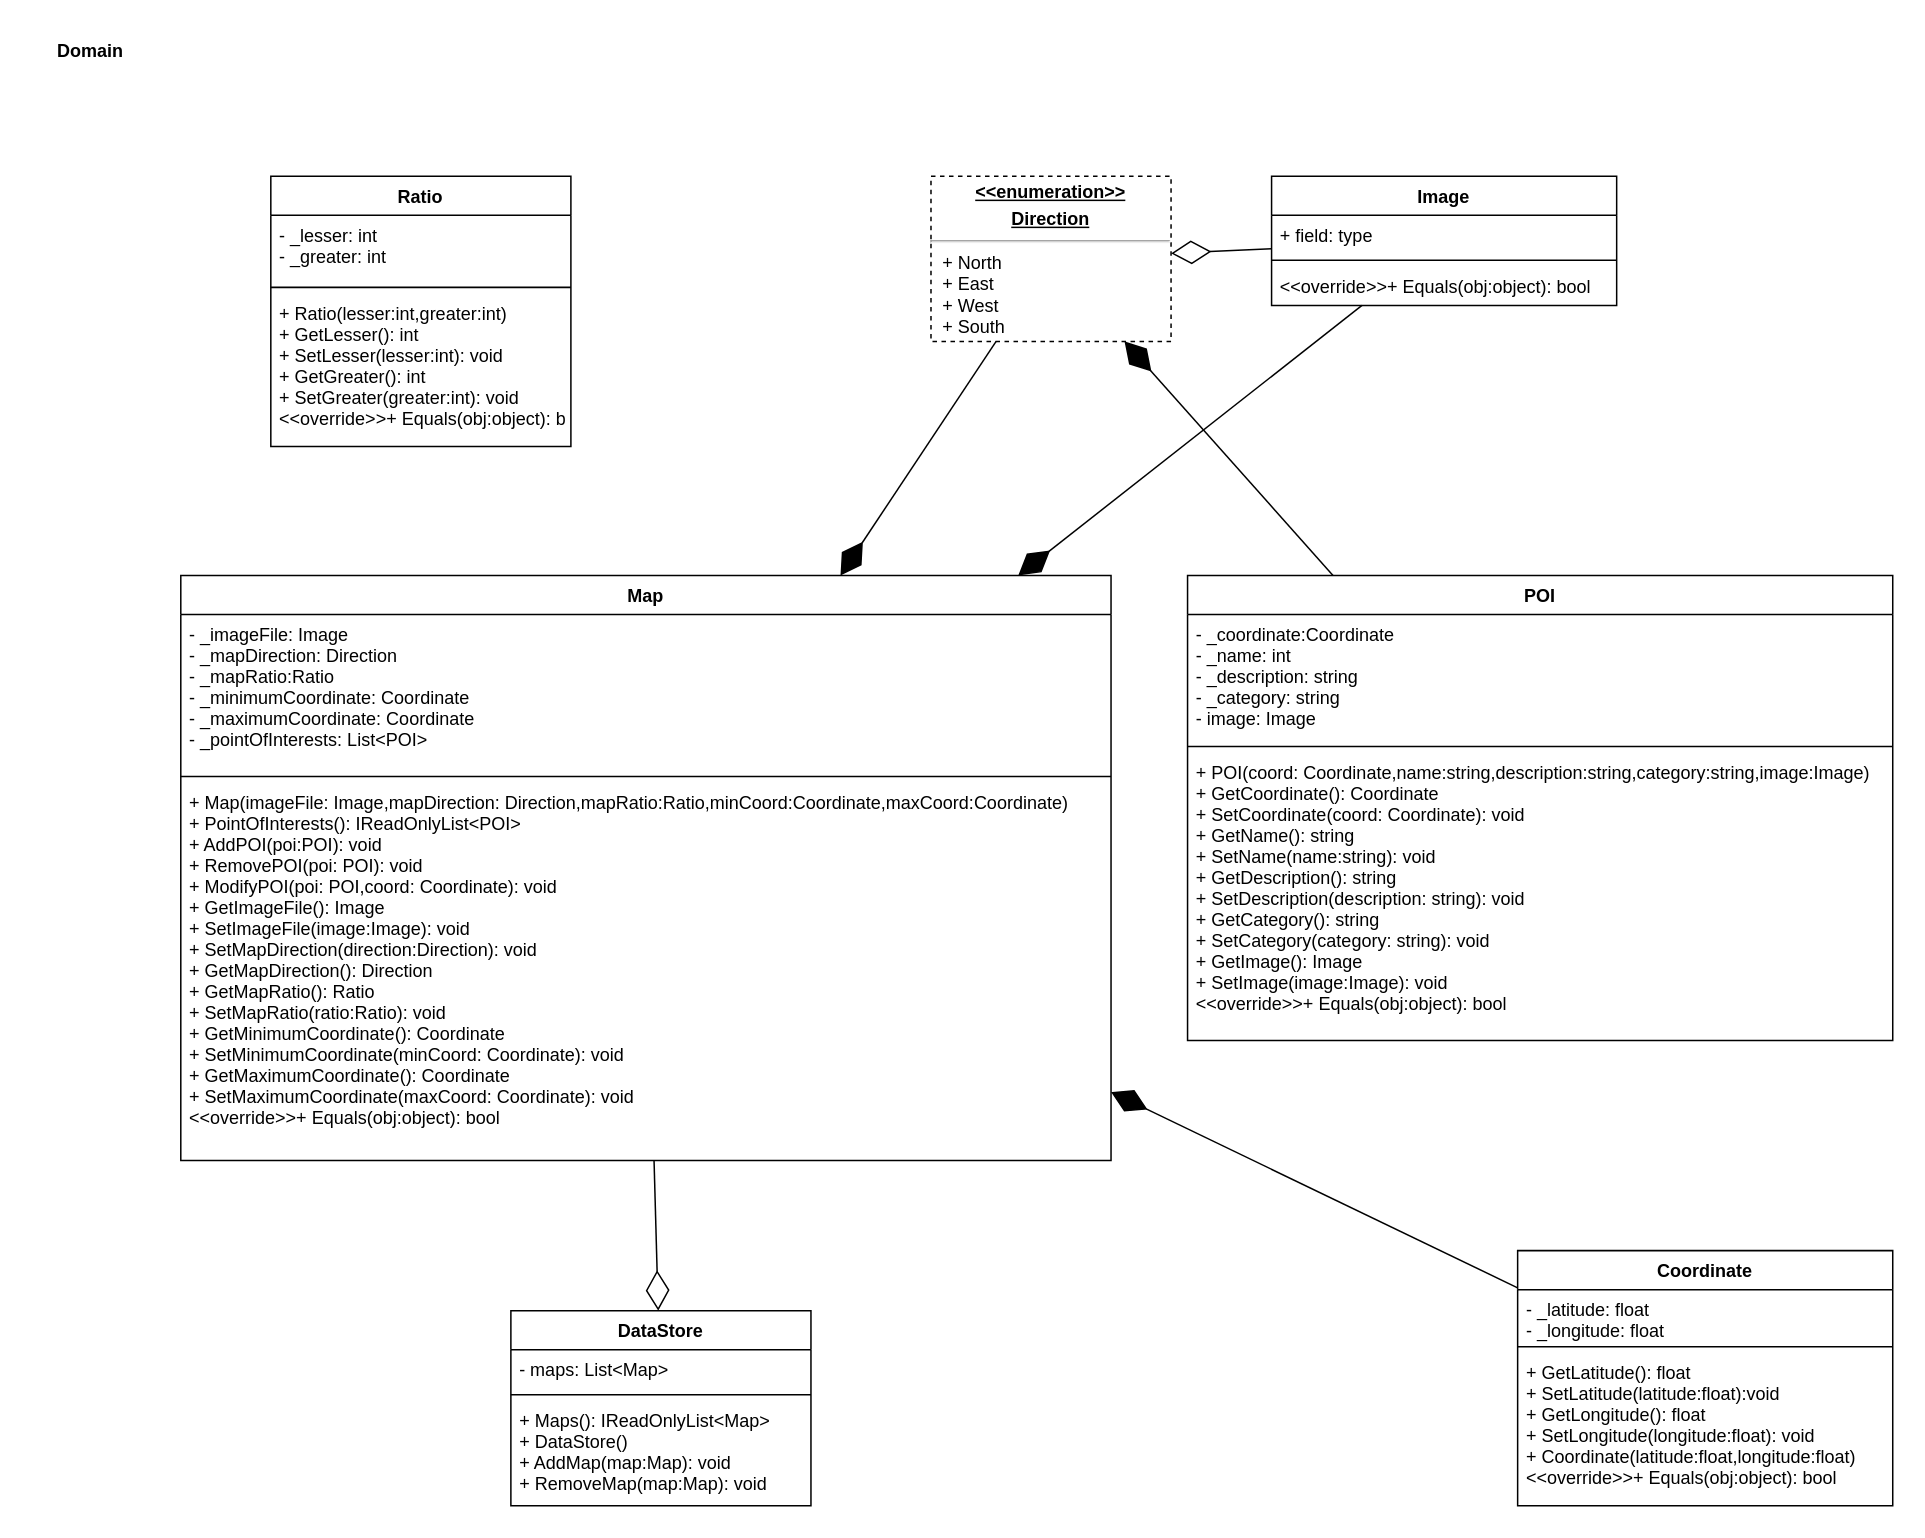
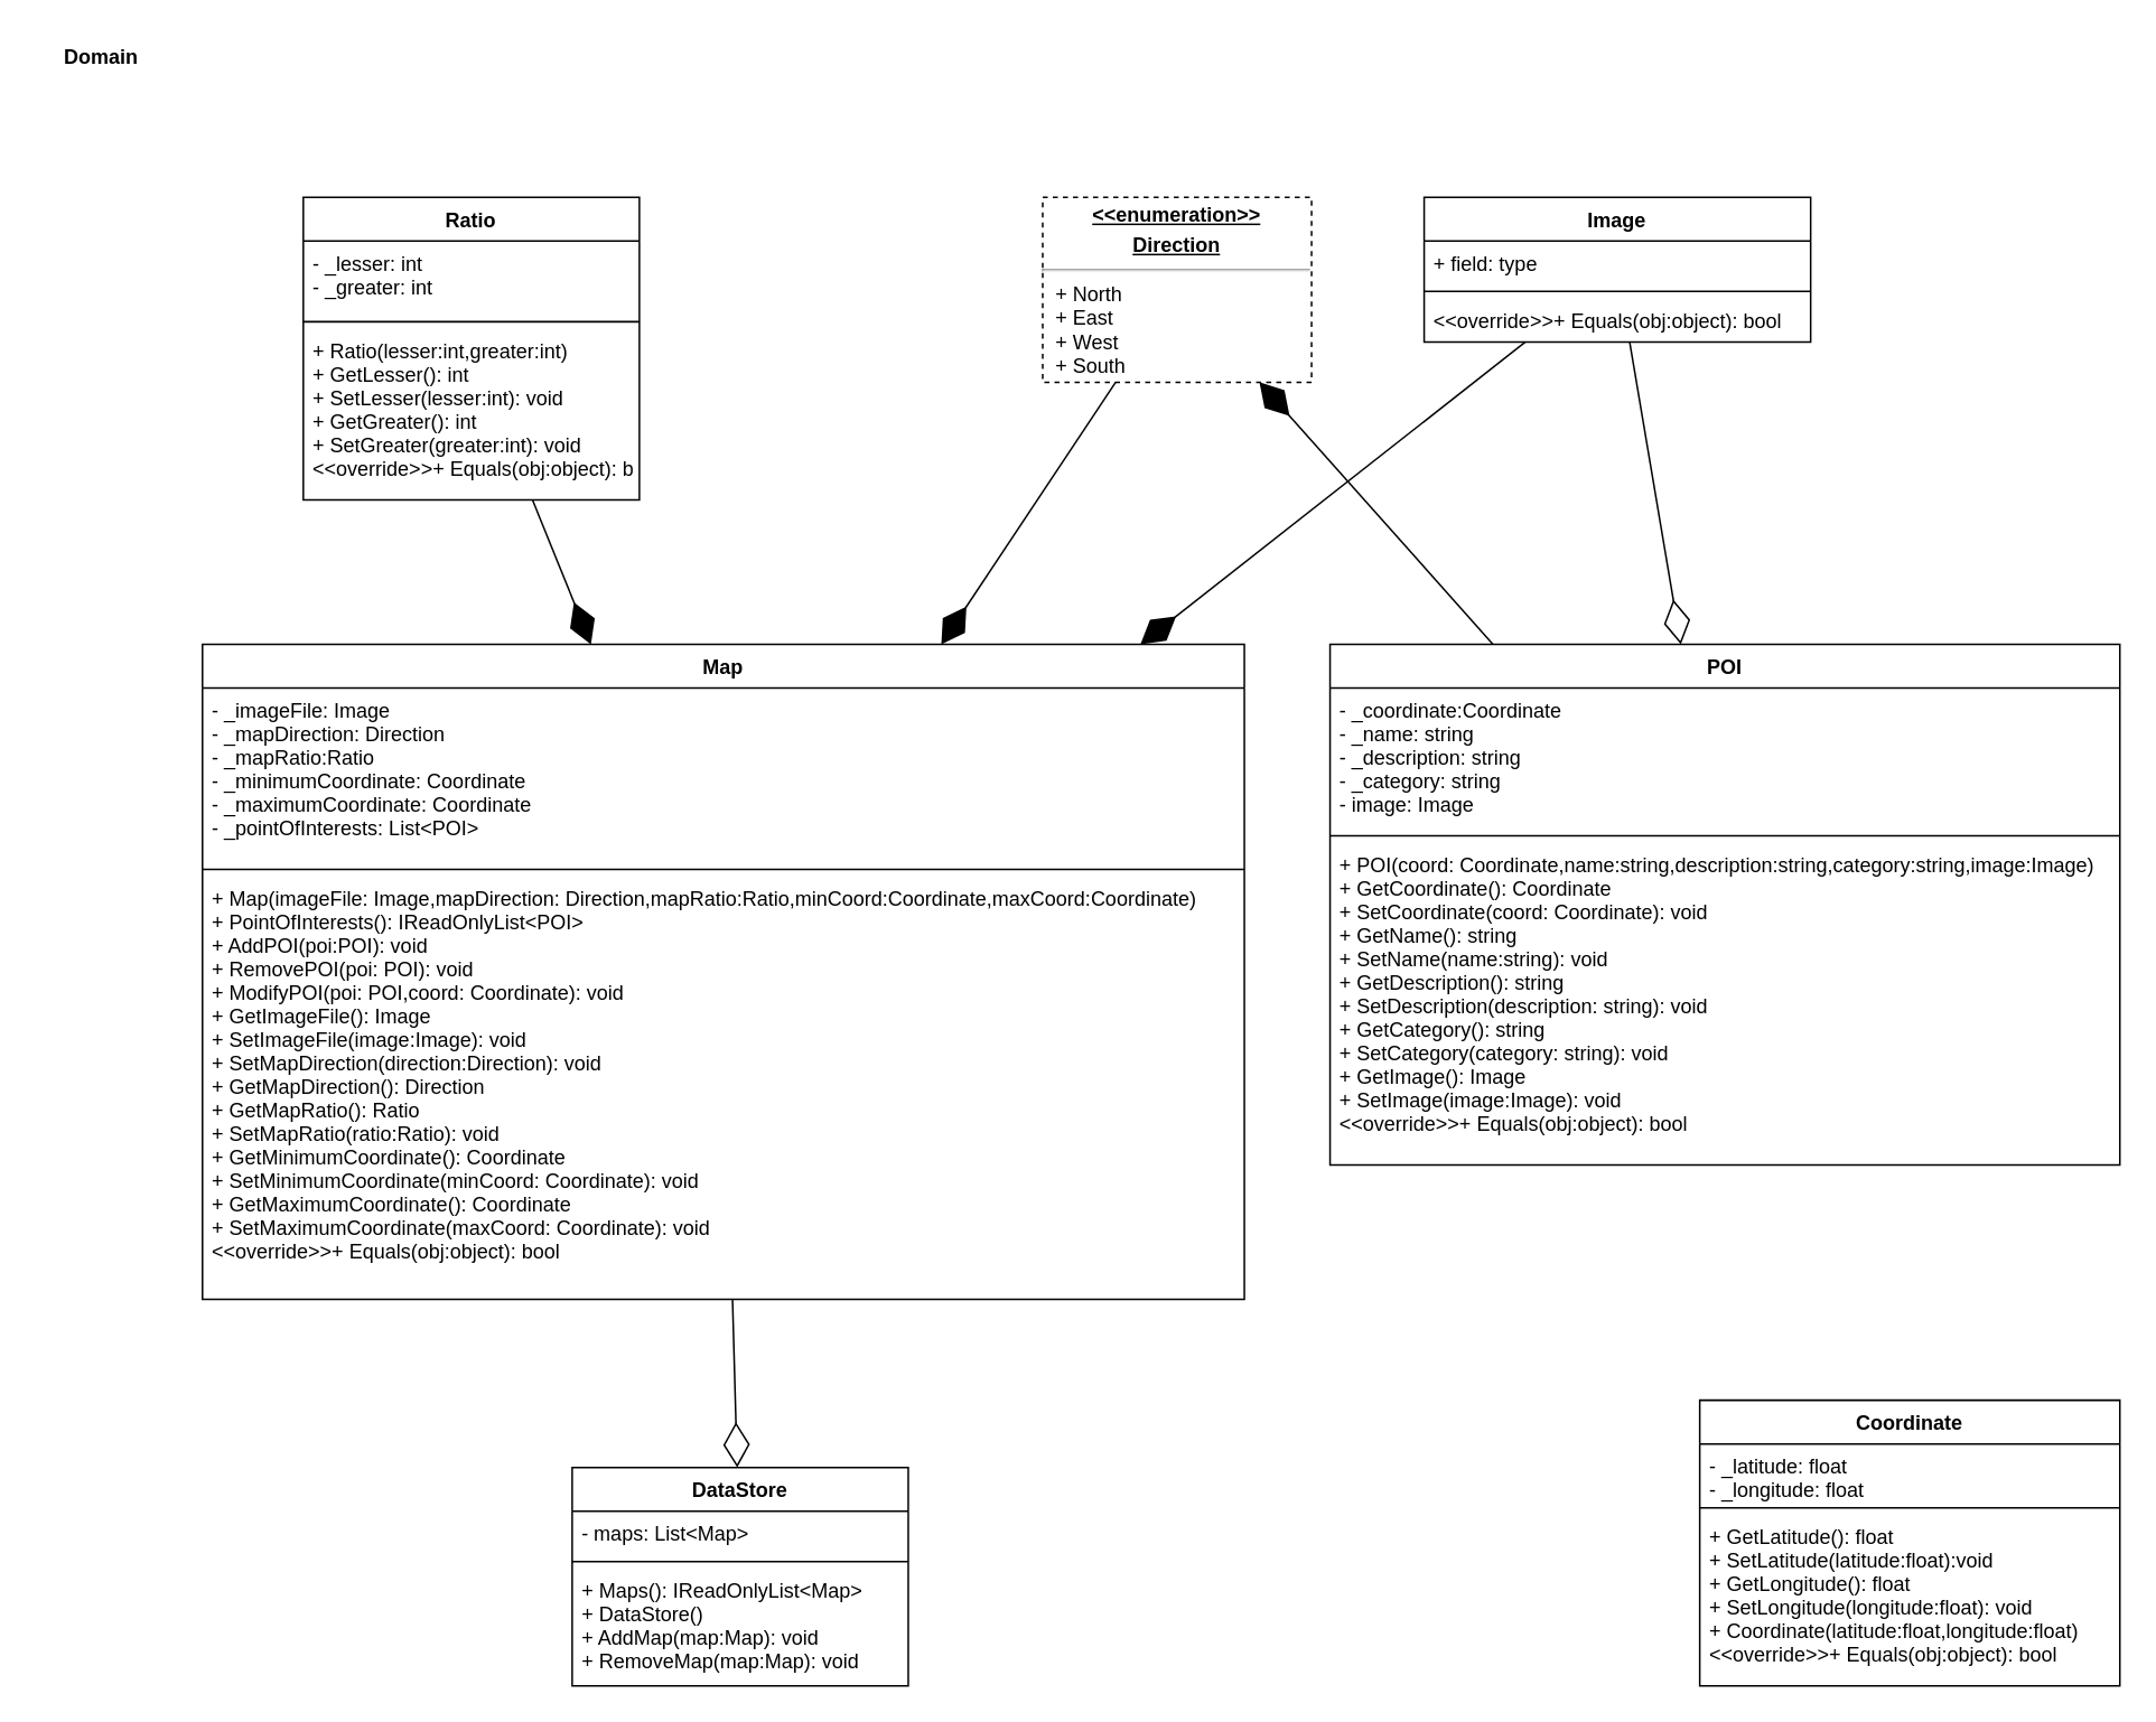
  <mxCell id="0" />
  <mxCell id="1" parent="0" />
  <mxCell id="2" value="Image" style="swimlane;fontStyle=1;align=center;verticalAlign=top;childLayout=stackLayout;horizontal=1;startSize=26;horizontalStack=0;resizeParent=1;resizeParentMax=0;resizeLast=0;collapsible=1;marginBottom=0;" parent="1" vertex="1"><mxGeometry x="847" y="117" width="230" height="86" as="geometry" /></mxCell>
  <mxCell id="3" value="+ field: type" style="text;strokeColor=none;fillColor=none;align=left;verticalAlign=top;spacingLeft=4;spacingRight=4;overflow=hidden;rotatable=0;points=[[0,0.5],[1,0.5]];portConstraint=eastwest;" parent="2" vertex="1"><mxGeometry y="26" width="230" height="26" as="geometry" /></mxCell>
  <mxCell id="4" value="" style="line;strokeWidth=1;fillColor=none;align=left;verticalAlign=middle;spacingTop=-1;spacingLeft=3;spacingRight=3;rotatable=0;labelPosition=right;points=[];portConstraint=eastwest;strokeColor=inherit;" parent="2" vertex="1"><mxGeometry y="52" width="230" height="8" as="geometry" /></mxCell>
  <mxCell id="5" value="&lt;&lt;override&gt;&gt;+ Equals(obj:object): bool" style="text;strokeColor=none;fillColor=none;align=left;verticalAlign=top;spacingLeft=4;spacingRight=4;overflow=hidden;rotatable=0;points=[[0,0.5],[1,0.5]];portConstraint=eastwest;" parent="2" vertex="1"><mxGeometry y="60" width="230" height="26" as="geometry" /></mxCell>
  <mxCell id="6" value="Map" style="swimlane;fontStyle=1;align=center;verticalAlign=top;childLayout=stackLayout;horizontal=1;startSize=26;horizontalStack=0;resizeParent=1;resizeParentMax=0;resizeLast=0;collapsible=1;marginBottom=0;" parent="1" vertex="1"><mxGeometry x="120" y="383" width="620" height="390" as="geometry" /></mxCell>
  <mxCell id="7" value="- _imageFile: Image&#10;- _mapDirection: Direction&#10;- _mapRatio:Ratio&#10;- _minimumCoordinate: Coordinate&#10;- _maximumCoordinate: Coordinate&#10;- _pointOfInterests: List&lt;POI&gt;" style="text;strokeColor=none;fillColor=none;align=left;verticalAlign=top;spacingLeft=4;spacingRight=4;overflow=hidden;rotatable=0;points=[[0,0.5],[1,0.5]];portConstraint=eastwest;" parent="6" vertex="1"><mxGeometry y="26" width="620" height="104" as="geometry" /></mxCell>
  <mxCell id="8" value="" style="line;strokeWidth=1;fillColor=none;align=left;verticalAlign=middle;spacingTop=-1;spacingLeft=3;spacingRight=3;rotatable=0;labelPosition=right;points=[];portConstraint=eastwest;strokeColor=inherit;" parent="6" vertex="1"><mxGeometry y="130" width="620" height="8" as="geometry" /></mxCell>
  <mxCell id="9" value="+ Map(imageFile: Image,mapDirection: Direction,mapRatio:Ratio,minCoord:Coordinate,maxCoord:Coordinate)&#10;+ PointOfInterests(): IReadOnlyList&lt;POI&gt;&#10;+ AddPOI(poi:POI): void&#10;+ RemovePOI(poi: POI): void&#10;+ ModifyPOI(poi: POI,coord: Coordinate): void&#10;+ GetImageFile(): Image&#10;+ SetImageFile(image:Image): void&#10;+ SetMapDirection(direction:Direction): void&#10;+ GetMapDirection(): Direction&#10;+ GetMapRatio(): Ratio&#10;+ SetMapRatio(ratio:Ratio): void&#10;+ GetMinimumCoordinate(): Coordinate&#10;+ SetMinimumCoordinate(minCoord: Coordinate): void&#10;+ GetMaximumCoordinate(): Coordinate&#10;+ SetMaximumCoordinate(maxCoord: Coordinate): void&#10;&lt;&lt;override&gt;&gt;+ Equals(obj:object): bool" style="text;strokeColor=none;fillColor=none;align=left;verticalAlign=top;spacingLeft=4;spacingRight=4;overflow=hidden;rotatable=0;points=[[0,0.5],[1,0.5]];portConstraint=eastwest;" parent="6" vertex="1"><mxGeometry y="138" width="620" height="252" as="geometry" /></mxCell>
  <mxCell id="10" value="Ratio" style="swimlane;fontStyle=1;align=center;verticalAlign=top;childLayout=stackLayout;horizontal=1;startSize=26;horizontalStack=0;resizeParent=1;resizeParentMax=0;resizeLast=0;collapsible=1;marginBottom=0;" parent="1" vertex="1"><mxGeometry x="180" y="117" width="200" height="180" as="geometry" /></mxCell>
  <mxCell id="11" value="- _lesser: int&#10;- _greater: int" style="text;strokeColor=none;fillColor=none;align=left;verticalAlign=top;spacingLeft=4;spacingRight=4;overflow=hidden;rotatable=0;points=[[0,0.5],[1,0.5]];portConstraint=eastwest;" parent="10" vertex="1"><mxGeometry y="26" width="200" height="44" as="geometry" /></mxCell>
  <mxCell id="12" value="" style="line;strokeWidth=1;fillColor=none;align=left;verticalAlign=middle;spacingTop=-1;spacingLeft=3;spacingRight=3;rotatable=0;labelPosition=right;points=[];portConstraint=eastwest;strokeColor=inherit;" parent="10" vertex="1"><mxGeometry y="70" width="200" height="8" as="geometry" /></mxCell>
  <mxCell id="13" value="+ Ratio(lesser:int,greater:int)&#10;+ GetLesser(): int&#10;+ SetLesser(lesser:int): void&#10;+ GetGreater(): int&#10;+ SetGreater(greater:int): void&#10;&lt;&lt;override&gt;&gt;+ Equals(obj:object): bool" style="text;strokeColor=none;fillColor=none;align=left;verticalAlign=top;spacingLeft=4;spacingRight=4;overflow=hidden;rotatable=0;points=[[0,0.5],[1,0.5]];portConstraint=eastwest;" parent="10" vertex="1"><mxGeometry y="78" width="200" height="102" as="geometry" /></mxCell>
  <mxCell id="14" value="&lt;p style=&quot;margin:0px;margin-top:4px;text-align:center;text-decoration:underline;&quot;&gt;&lt;b&gt;&amp;lt;&amp;lt;enumeration&amp;gt;&amp;gt;&lt;/b&gt;&lt;/p&gt;&lt;p style=&quot;margin:0px;margin-top:4px;text-align:center;text-decoration:underline;&quot;&gt;&lt;b&gt;Direction&lt;/b&gt;&lt;/p&gt;&lt;hr&gt;&lt;p style=&quot;margin:0px;margin-left:8px;&quot;&gt;+ North&lt;br&gt;+ East&lt;br&gt;+ West&lt;/p&gt;&lt;p style=&quot;margin:0px;margin-left:8px;&quot;&gt;+ South&lt;/p&gt;" style="verticalAlign=top;align=left;overflow=fill;fontSize=12;fontFamily=Helvetica;html=1;dashed=1;" parent="1" vertex="1"><mxGeometry x="620" y="117" width="160" height="110" as="geometry" /></mxCell>
  <mxCell id="15" value="DataStore" style="swimlane;fontStyle=1;align=center;verticalAlign=top;childLayout=stackLayout;horizontal=1;startSize=26;horizontalStack=0;resizeParent=1;resizeParentMax=0;resizeLast=0;collapsible=1;marginBottom=0;" parent="1" vertex="1"><mxGeometry x="340" y="873" width="200" height="130" as="geometry" /></mxCell>
  <mxCell id="16" value="- maps: List&lt;Map&gt;" style="text;strokeColor=none;fillColor=none;align=left;verticalAlign=top;spacingLeft=4;spacingRight=4;overflow=hidden;rotatable=0;points=[[0,0.5],[1,0.5]];portConstraint=eastwest;" parent="15" vertex="1"><mxGeometry y="26" width="200" height="26" as="geometry" /></mxCell>
  <mxCell id="17" value="" style="line;strokeWidth=1;fillColor=none;align=left;verticalAlign=middle;spacingTop=-1;spacingLeft=3;spacingRight=3;rotatable=0;labelPosition=right;points=[];portConstraint=eastwest;strokeColor=inherit;" parent="15" vertex="1"><mxGeometry y="52" width="200" height="8" as="geometry" /></mxCell>
  <mxCell id="18" value="+ Maps(): IReadOnlyList&lt;Map&gt;&#10;+ DataStore()&#10;+ AddMap(map:Map): void&#10;+ RemoveMap(map:Map): void" style="text;strokeColor=none;fillColor=none;align=left;verticalAlign=top;spacingLeft=4;spacingRight=4;overflow=hidden;rotatable=0;points=[[0,0.5],[1,0.5]];portConstraint=eastwest;" parent="15" vertex="1"><mxGeometry y="60" width="200" height="70" as="geometry" /></mxCell>
  <mxCell id="19" value="POI" style="swimlane;fontStyle=1;align=center;verticalAlign=top;childLayout=stackLayout;horizontal=1;startSize=26;horizontalStack=0;resizeParent=1;resizeParentMax=0;resizeLast=0;collapsible=1;marginBottom=0;" parent="1" vertex="1"><mxGeometry x="791" y="383" width="470" height="310" as="geometry" /></mxCell>
- <mxCell id="20" value="- _coordinate:Coordinate&#10;- _name: int&#10;- _description: string&#10;- _category: string&#10;- image: Image" style="text;strokeColor=none;fillColor=none;align=left;verticalAlign=top;spacingLeft=4;spacingRight=4;overflow=hidden;rotatable=0;points=[[0,0.5],[1,0.5]];portConstraint=eastwest;" parent="19" vertex="1"><mxGeometry y="26" width="470" height="84" as="geometry" /></mxCell>
+ <mxCell id="20" value="- _coordinate:Coordinate&#10;- _name: string&#10;- _description: string&#10;- _category: string&#10;- image: Image" style="text;strokeColor=none;fillColor=none;align=left;verticalAlign=top;spacingLeft=4;spacingRight=4;overflow=hidden;rotatable=0;points=[[0,0.5],[1,0.5]];portConstraint=eastwest;" parent="19" vertex="1"><mxGeometry y="26" width="470" height="84" as="geometry" /></mxCell>
  <mxCell id="21" value="" style="line;strokeWidth=1;fillColor=none;align=left;verticalAlign=middle;spacingTop=-1;spacingLeft=3;spacingRight=3;rotatable=0;labelPosition=right;points=[];portConstraint=eastwest;strokeColor=inherit;" parent="19" vertex="1"><mxGeometry y="110" width="470" height="8" as="geometry" /></mxCell>
  <mxCell id="22" value="+ POI(coord: Coordinate,name:string,description:string,category:string,image:Image)&#10;+ GetCoordinate(): Coordinate&#10;+ SetCoordinate(coord: Coordinate): void&#10;+ GetName(): string&#10;+ SetName(name:string): void&#10;+ GetDescription(): string&#10;+ SetDescription(description: string): void&#10;+ GetCategory(): string&#10;+ SetCategory(category: string): void&#10;+ GetImage(): Image&#10;+ SetImage(image:Image): void&#10;&lt;&lt;override&gt;&gt;+ Equals(obj:object): bool" style="text;strokeColor=none;fillColor=none;align=left;verticalAlign=top;spacingLeft=4;spacingRight=4;overflow=hidden;rotatable=0;points=[[0,0.5],[1,0.5]];portConstraint=eastwest;" parent="19" vertex="1"><mxGeometry y="118" width="470" height="192" as="geometry" /></mxCell>
  <mxCell id="23" value="Coordinate" style="swimlane;fontStyle=1;align=center;verticalAlign=top;childLayout=stackLayout;horizontal=1;startSize=26;horizontalStack=0;resizeParent=1;resizeParentMax=0;resizeLast=0;collapsible=1;marginBottom=0;" parent="1" vertex="1"><mxGeometry x="1011" y="833" width="250" height="170" as="geometry" /></mxCell>
  <mxCell id="24" value="- _latitude: float&#10;- _longitude: float" style="text;strokeColor=none;fillColor=none;align=left;verticalAlign=top;spacingLeft=4;spacingRight=4;overflow=hidden;rotatable=0;points=[[0,0.5],[1,0.5]];portConstraint=eastwest;" parent="23" vertex="1"><mxGeometry y="26" width="250" height="34" as="geometry" /></mxCell>
  <mxCell id="25" value="" style="line;strokeWidth=1;fillColor=none;align=left;verticalAlign=middle;spacingTop=-1;spacingLeft=3;spacingRight=3;rotatable=0;labelPosition=right;points=[];portConstraint=eastwest;strokeColor=inherit;" parent="23" vertex="1"><mxGeometry y="60" width="250" height="8" as="geometry" /></mxCell>
  <mxCell id="26" value="+ GetLatitude(): float&#10;+ SetLatitude(latitude:float):void&#10;+ GetLongitude(): float&#10;+ SetLongitude(longitude:float): void&#10;+ Coordinate(latitude:float,longitude:float)&#10;&lt;&lt;override&gt;&gt;+ Equals(obj:object): bool" style="text;strokeColor=none;fillColor=none;align=left;verticalAlign=top;spacingLeft=4;spacingRight=4;overflow=hidden;rotatable=0;points=[[0,0.5],[1,0.5]];portConstraint=eastwest;" parent="23" vertex="1"><mxGeometry y="68" width="250" height="102" as="geometry" /></mxCell>
  <mxCell id="27" value="Domain" style="text;align=center;fontStyle=1;verticalAlign=middle;spacingLeft=3;spacingRight=3;strokeColor=none;rotatable=0;points=[[0,0.5],[1,0.5]];portConstraint=eastwest;" parent="1" vertex="1"><mxGeometry x="20" y="20" width="80" height="26" as="geometry" /></mxCell>
  <mxCell id="28" value="" style="endArrow=diamondThin;endFill=1;endSize=24;html=1;rounded=0;" parent="1" source="19" target="14" edge="1"><mxGeometry width="160" relative="1" as="geometry"><mxPoint x="520" y="473" as="sourcePoint" /><mxPoint x="680" y="473" as="targetPoint" /></mxGeometry></mxCell>
  <mxCell id="29" value="" style="endArrow=diamondThin;endFill=1;endSize=24;html=1;rounded=0;" parent="1" source="2" target="6" edge="1"><mxGeometry width="160" relative="1" as="geometry"><mxPoint x="520" y="473" as="sourcePoint" /><mxPoint x="680" y="473" as="targetPoint" /></mxGeometry></mxCell>
  <mxCell id="30" value="" style="endArrow=diamondThin;endFill=1;endSize=24;html=1;rounded=0;" parent="1" source="14" target="6" edge="1"><mxGeometry width="160" relative="1" as="geometry"><mxPoint x="520" y="473" as="sourcePoint" /><mxPoint x="680" y="473" as="targetPoint" /></mxGeometry></mxCell>
- <mxCell id="32" value="" style="endArrow=diamondThin;endFill=1;endSize=24;html=1;rounded=0;" parent="1" source="23" target="6" edge="1"><mxGeometry width="160" relative="1" as="geometry"><mxPoint x="520" y="213" as="sourcePoint" /><mxPoint x="680" y="213" as="targetPoint" /></mxGeometry></mxCell>
- <mxCell id="33" value="" style="endArrow=diamondThin;endFill=0;endSize=24;html=1;rounded=0;" parent="1" source="2" target="14" edge="1"><mxGeometry width="160" relative="1" as="geometry"><mxPoint x="520" y="353" as="sourcePoint" /><mxPoint x="680" y="353" as="targetPoint" /></mxGeometry></mxCell>
+ <mxCell id="31" value="" style="endArrow=diamondThin;endFill=1;endSize=24;html=1;rounded=0;" parent="1" source="10" target="6" edge="1"><mxGeometry width="160" relative="1" as="geometry"><mxPoint x="520" y="473" as="sourcePoint" /><mxPoint x="680" y="473" as="targetPoint" /></mxGeometry></mxCell>
+ <mxCell id="33" value="" style="endArrow=diamondThin;endFill=0;endSize=24;html=1;rounded=0;" parent="1" source="2" target="19" edge="1"><mxGeometry width="160" relative="1" as="geometry"><mxPoint x="520" y="353" as="sourcePoint" /><mxPoint x="680" y="353" as="targetPoint" /></mxGeometry></mxCell>
  <mxCell id="34" value="" style="endArrow=diamondThin;endFill=0;endSize=24;html=1;rounded=0;" parent="1" source="6" target="15" edge="1"><mxGeometry width="160" relative="1" as="geometry"><mxPoint x="520" y="353" as="sourcePoint" /><mxPoint x="680" y="353" as="targetPoint" /></mxGeometry></mxCell>
